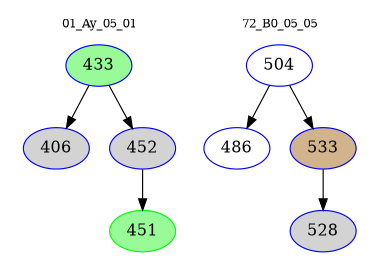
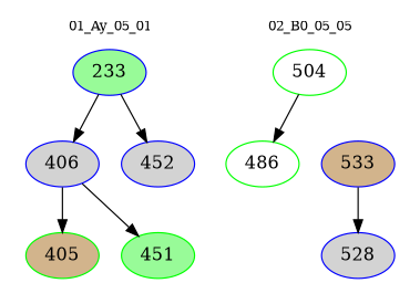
  digraph {
    node [color=blue fillcolor=lightgrey style=filled]
    edge [color=black]
-   n1 [fillcolor=palegreen label=433]
+   n1 [fillcolor=palegreen label=233]
    n2 [label=406]
    n3 [label=452]
+   n4 [color=green fillcolor=tan label=405]
    n5 [color=green fillcolor=palegreen label=451]
-   n6 [fillcolor=white label=504]
-   n7 [fillcolor=white label=486]
+   n6 [color=green fillcolor=white label=504]
+   n7 [color=green fillcolor=white label=486]
    n8 [fillcolor=tan label=533]
    n9 [label=528]
    subgraph cluster_1 {
      color=white
      fontsize=10
      label="01_Ay_05_01"
      n1
      n2
      n3
+     n4
      n5
    }
    subgraph cluster_2 {
      color=white
      fontsize=10
-     label="72_B0_05_05"
+     label="02_B0_05_05"
      n6
      n7
      n8
      n9
    }
    n1 -> n2
    n1 -> n3
-   n3 -> n5
+   n2 -> n4
+   n2 -> n5
    n6 -> n7
-   n6 -> n8
    n8 -> n9
  }
